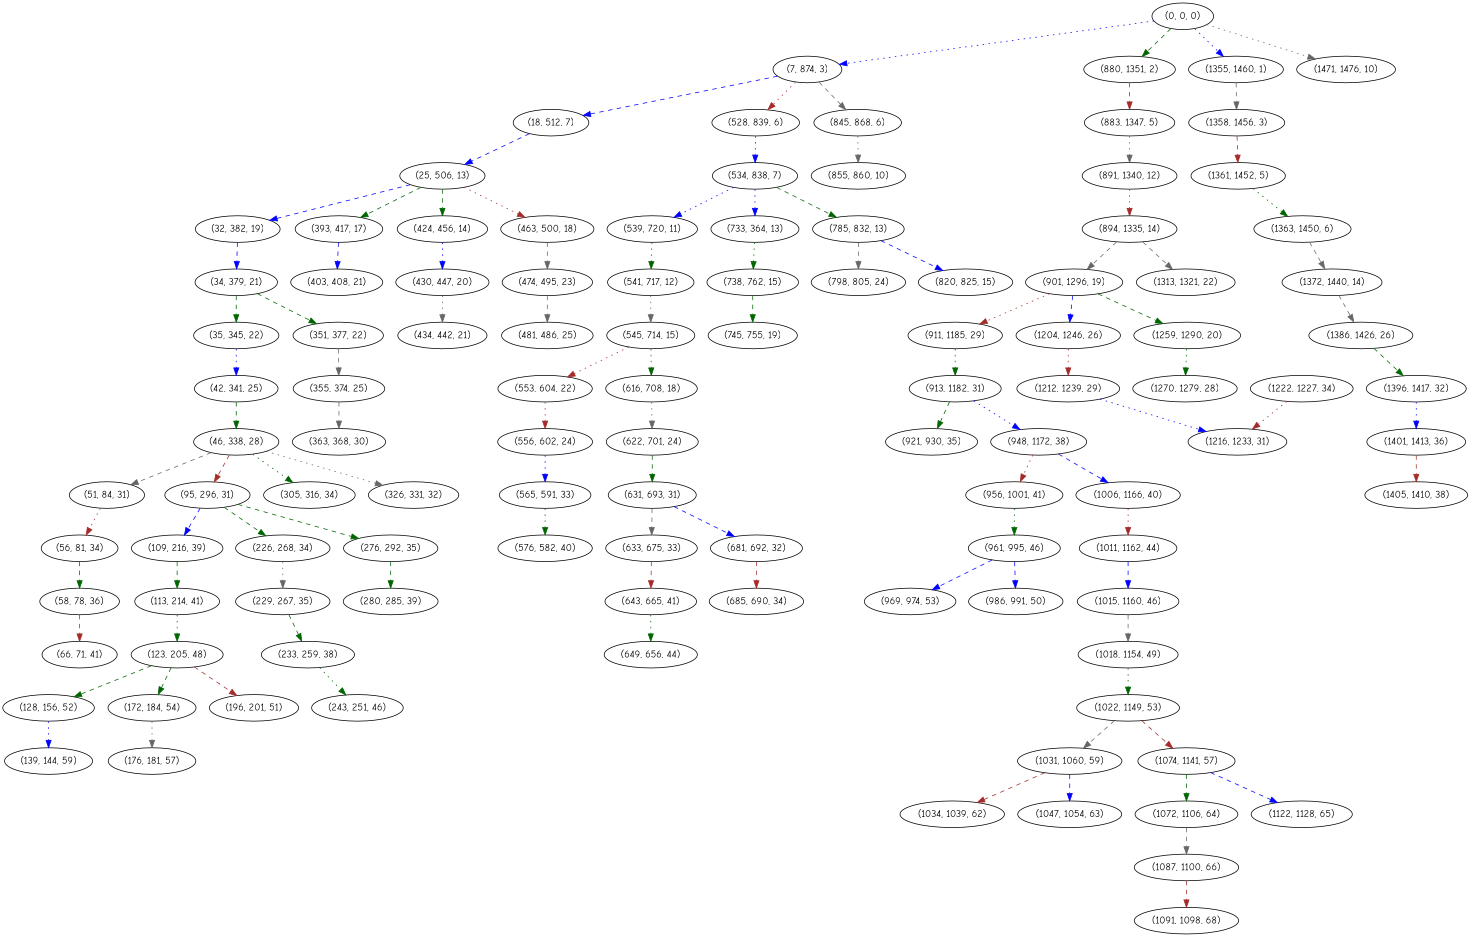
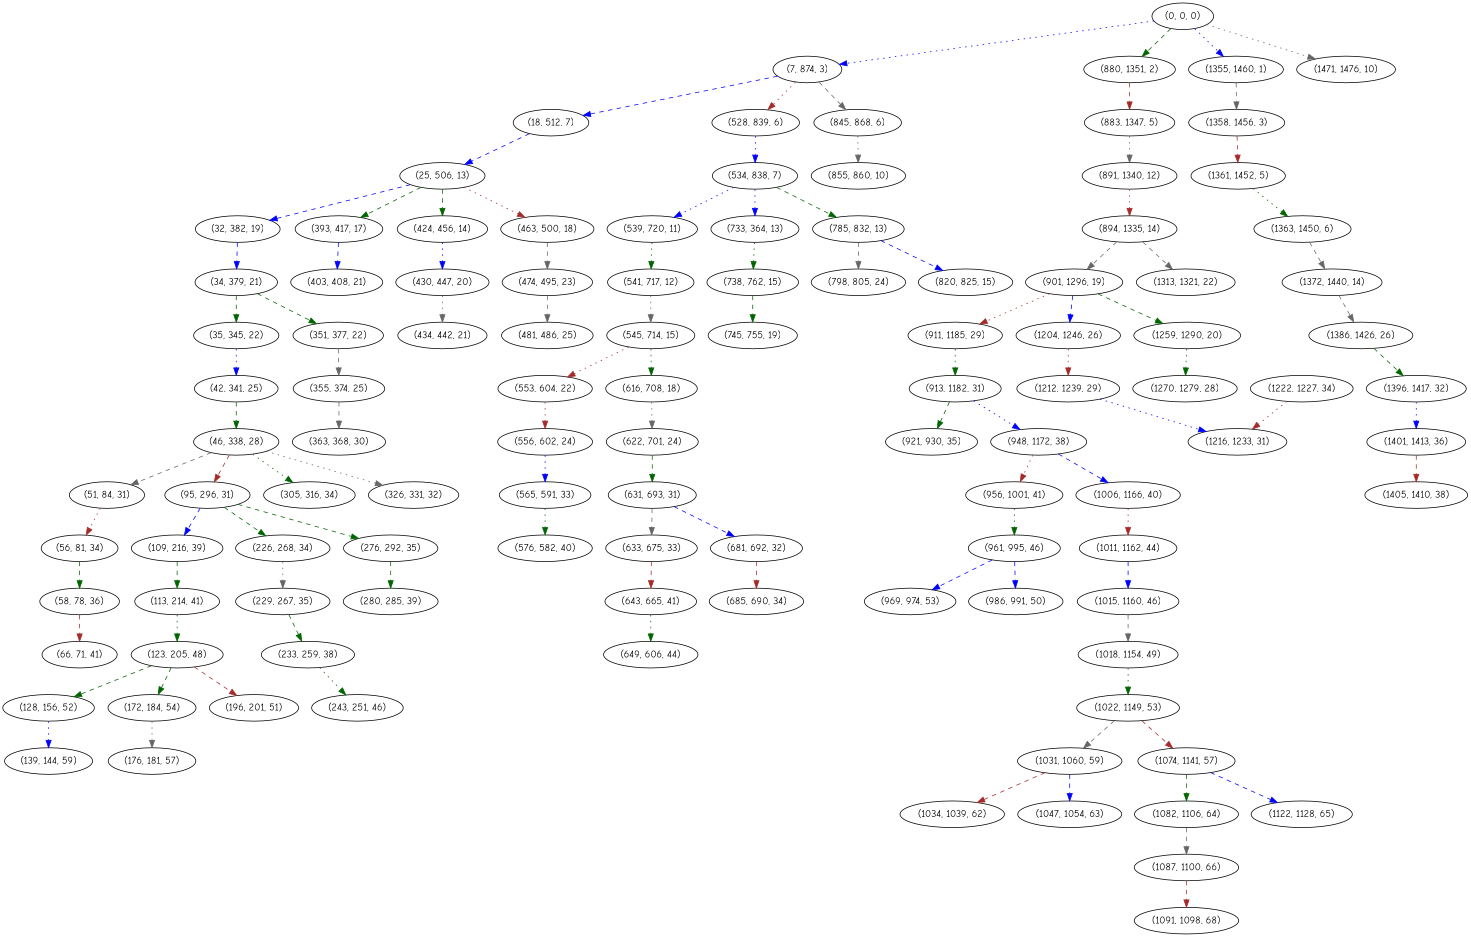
  digraph {
    fontname="Comic Neue"
    node [fontname="Comic Neue"]
    edge [color=darkgreen fontname="Comic Neue" style=dashed]
    "(0, 0, 0)"
    "(7, 874, 3)"
    "(880, 1351, 2)"
    "(1355, 1460, 1)"
    "(1471, 1476, 10)"
    "(18, 512, 7)"
    "(528, 839, 6)"
    "(845, 868, 6)"
    "(883, 1347, 5)"
    "(1358, 1456, 3)"
    "(25, 506, 13)"
    "(534, 838, 7)"
    "(855, 860, 10)"
    "(32, 382, 19)"
    "(393, 417, 17)"
    "(424, 456, 14)"
    "(463, 500, 18)"
    "(34, 379, 21)"
    "(403, 408, 21)"
    "(430, 447, 20)"
    "(474, 495, 23)"
    "(35, 345, 22)"
    "(351, 377, 22)"
    "(42, 341, 25)"
    "(355, 374, 25)"
    "(46, 338, 28)"
    "(51, 84, 31)"
    "(95, 296, 31)"
    "(305, 316, 34)"
    "(326, 331, 32)"
    "(56, 81, 34)"
    "(109, 216, 39)"
    "(226, 268, 34)"
    "(276, 292, 35)"
    "(58, 78, 36)"
    "(66, 71, 41)"
    "(113, 214, 41)"
    "(229, 267, 35)"
    "(280, 285, 39)"
    "(123, 205, 48)"
    "(128, 156, 52)"
    "(172, 184, 54)"
    "(196, 201, 51)"
    "(139, 144, 59)"
    "(176, 181, 57)"
    "(233, 259, 38)"
    "(243, 251, 46)"
    "(363, 368, 30)"
    "(434, 442, 21)"
    "(481, 486, 25)"
    "(539, 720, 11)"
    n52 [label="(733, 364, 13)"]
    "(785, 832, 13)"
    "(541, 717, 12)"
    "(738, 762, 15)"
    "(798, 805, 24)"
    "(820, 825, 15)"
    "(545, 714, 15)"
    "(553, 604, 22)"
    "(616, 708, 18)"
    "(556, 602, 24)"
    "(622, 701, 24)"
    "(565, 591, 33)"
    "(576, 582, 40)"
    "(631, 693, 31)"
    "(633, 675, 33)"
    "(681, 692, 32)"
    "(643, 665, 41)"
    "(685, 690, 34)"
-   "(649, 656, 44)"
+   "(649, 656, 44)" [label="(649, 606, 44)"]
    "(745, 755, 19)"
    "(891, 1340, 12)"
    "(894, 1335, 14)"
    "(901, 1296, 19)"
    "(1313, 1321, 22)"
    "(911, 1185, 29)"
    "(1204, 1246, 26)"
    "(1259, 1290, 20)"
    "(913, 1182, 31)"
    "(1212, 1239, 29)"
    "(1270, 1279, 28)"
    "(921, 930, 35)"
    "(948, 1172, 38)"
    "(956, 1001, 41)"
    "(1006, 1166, 40)"
    "(961, 995, 46)"
    "(1011, 1162, 44)"
    "(969, 974, 53)"
    "(986, 991, 50)"
    "(1015, 1160, 46)"
    "(1018, 1154, 49)"
    "(1022, 1149, 53)"
    "(1031, 1060, 59)"
    "(1074, 1141, 57)"
    "(1034, 1039, 62)"
    "(1047, 1054, 63)"
-   "(1082, 1106, 64)" [label="(1072, 1106, 64)"]
+   "(1082, 1106, 64)"
    "(1122, 1128, 65)"
    "(1087, 1100, 66)"
    "(1091, 1098, 68)"
    "(1216, 1233, 31)"
    "(1222, 1227, 34)"
    "(1361, 1452, 5)"
    "(1363, 1450, 6)"
    "(1372, 1440, 14)"
    "(1386, 1426, 26)"
    "(1396, 1417, 32)"
    "(1401, 1413, 36)"
    "(1405, 1410, 38)"
    "(0, 0, 0)" -> "(7, 874, 3)" [color=blue style=dotted]
    "(0, 0, 0)" -> "(880, 1351, 2)"
    "(0, 0, 0)" -> "(1355, 1460, 1)" [color=blue style=dotted]
    "(0, 0, 0)" -> "(1471, 1476, 10)" [color=gray40 style=dotted]
    "(7, 874, 3)" -> "(18, 512, 7)" [color=blue]
    "(7, 874, 3)" -> "(528, 839, 6)" [color=brown style=dotted]
    "(7, 874, 3)" -> "(845, 868, 6)" [color=gray40]
    "(880, 1351, 2)" -> "(883, 1347, 5)" [color=brown]
    "(1355, 1460, 1)" -> "(1358, 1456, 3)" [color=gray40]
    "(18, 512, 7)" -> "(25, 506, 13)" [color=blue]
    "(528, 839, 6)" -> "(534, 838, 7)" [color=blue style=dotted]
    "(845, 868, 6)" -> "(855, 860, 10)" [color=gray40 style=dotted]
    "(883, 1347, 5)" -> "(891, 1340, 12)" [color=gray40 style=dotted]
    "(1358, 1456, 3)" -> "(1361, 1452, 5)" [color=brown]
    "(25, 506, 13)" -> "(32, 382, 19)" [color=blue]
    "(25, 506, 13)" -> "(393, 417, 17)"
    "(25, 506, 13)" -> "(424, 456, 14)"
    "(25, 506, 13)" -> "(463, 500, 18)" [color=brown style=dotted]
    "(534, 838, 7)" -> "(539, 720, 11)" [color=blue style=dotted]
    "(534, 838, 7)" -> n52 [color=blue style=dotted]
    "(534, 838, 7)" -> "(785, 832, 13)"
    "(32, 382, 19)" -> "(34, 379, 21)" [color=blue]
    "(393, 417, 17)" -> "(403, 408, 21)" [color=blue]
    "(424, 456, 14)" -> "(430, 447, 20)" [color=blue style=dotted]
    "(463, 500, 18)" -> "(474, 495, 23)" [color=gray40]
    "(34, 379, 21)" -> "(35, 345, 22)"
    "(34, 379, 21)" -> "(351, 377, 22)"
    "(430, 447, 20)" -> "(434, 442, 21)" [color=gray40 style=dotted]
    "(474, 495, 23)" -> "(481, 486, 25)" [color=gray40]
    "(35, 345, 22)" -> "(42, 341, 25)" [color=blue style=dotted]
    "(351, 377, 22)" -> "(355, 374, 25)" [color=gray40]
    "(42, 341, 25)" -> "(46, 338, 28)"
    "(355, 374, 25)" -> "(363, 368, 30)" [color=gray40]
    "(46, 338, 28)" -> "(51, 84, 31)" [color=gray40]
    "(46, 338, 28)" -> "(95, 296, 31)" [color=brown]
    "(46, 338, 28)" -> "(305, 316, 34)" [style=dotted]
    "(46, 338, 28)" -> "(326, 331, 32)" [color=gray40 style=dotted]
    "(51, 84, 31)" -> "(56, 81, 34)" [color=brown style=dotted]
    "(95, 296, 31)" -> "(109, 216, 39)" [color=blue]
    "(95, 296, 31)" -> "(226, 268, 34)"
    "(95, 296, 31)" -> "(276, 292, 35)"
    "(56, 81, 34)" -> "(58, 78, 36)"
    "(109, 216, 39)" -> "(113, 214, 41)"
    "(226, 268, 34)" -> "(229, 267, 35)" [color=gray40 style=dotted]
    "(276, 292, 35)" -> "(280, 285, 39)"
    "(58, 78, 36)" -> "(66, 71, 41)" [color=brown]
    "(113, 214, 41)" -> "(123, 205, 48)" [style=dotted]
    "(229, 267, 35)" -> "(233, 259, 38)"
    "(123, 205, 48)" -> "(128, 156, 52)"
    "(123, 205, 48)" -> "(172, 184, 54)"
    "(123, 205, 48)" -> "(196, 201, 51)" [color=brown]
    "(128, 156, 52)" -> "(139, 144, 59)" [color=blue style=dotted]
    "(172, 184, 54)" -> "(176, 181, 57)" [color=gray40 style=dotted]
    "(233, 259, 38)" -> "(243, 251, 46)" [style=dotted]
    "(539, 720, 11)" -> "(541, 717, 12)" [style=dotted]
    n52 -> "(738, 762, 15)" [style=dotted]
    "(785, 832, 13)" -> "(798, 805, 24)" [color=gray40]
    "(785, 832, 13)" -> "(820, 825, 15)" [color=blue]
    "(541, 717, 12)" -> "(545, 714, 15)" [color=gray40 style=dotted]
    "(738, 762, 15)" -> "(745, 755, 19)"
    "(545, 714, 15)" -> "(553, 604, 22)" [color=brown style=dotted]
    "(545, 714, 15)" -> "(616, 708, 18)" [style=dotted]
    "(553, 604, 22)" -> "(556, 602, 24)" [color=brown style=dotted]
    "(616, 708, 18)" -> "(622, 701, 24)" [color=gray40 style=dotted]
    "(556, 602, 24)" -> "(565, 591, 33)" [color=blue style=dotted]
    "(622, 701, 24)" -> "(631, 693, 31)"
    "(565, 591, 33)" -> "(576, 582, 40)" [style=dotted]
    "(631, 693, 31)" -> "(633, 675, 33)" [color=gray40]
    "(631, 693, 31)" -> "(681, 692, 32)" [color=blue]
    "(633, 675, 33)" -> "(643, 665, 41)" [color=brown]
    "(681, 692, 32)" -> "(685, 690, 34)" [color=brown]
    "(643, 665, 41)" -> "(649, 656, 44)" [style=dotted]
    "(891, 1340, 12)" -> "(894, 1335, 14)" [color=brown style=dotted]
    "(894, 1335, 14)" -> "(901, 1296, 19)" [color=gray40]
    "(894, 1335, 14)" -> "(1313, 1321, 22)" [color=gray40]
    "(901, 1296, 19)" -> "(911, 1185, 29)" [color=brown style=dotted]
    "(901, 1296, 19)" -> "(1204, 1246, 26)" [color=blue]
    "(901, 1296, 19)" -> "(1259, 1290, 20)"
    "(911, 1185, 29)" -> "(913, 1182, 31)" [style=dotted]
    "(1204, 1246, 26)" -> "(1212, 1239, 29)" [color=brown style=dotted]
    "(1259, 1290, 20)" -> "(1270, 1279, 28)" [style=dotted]
    "(913, 1182, 31)" -> "(921, 930, 35)"
    "(913, 1182, 31)" -> "(948, 1172, 38)" [color=blue style=dotted]
    "(1212, 1239, 29)" -> "(1216, 1233, 31)" [color=blue style=dotted]
    "(948, 1172, 38)" -> "(956, 1001, 41)" [color=brown style=dotted]
    "(948, 1172, 38)" -> "(1006, 1166, 40)" [color=blue]
    "(956, 1001, 41)" -> "(961, 995, 46)" [style=dotted]
    "(1006, 1166, 40)" -> "(1011, 1162, 44)" [color=brown style=dotted]
    "(961, 995, 46)" -> "(969, 974, 53)" [color=blue]
    "(961, 995, 46)" -> "(986, 991, 50)" [color=blue]
    "(1011, 1162, 44)" -> "(1015, 1160, 46)" [color=blue]
    "(1015, 1160, 46)" -> "(1018, 1154, 49)" [color=gray40]
    "(1018, 1154, 49)" -> "(1022, 1149, 53)" [style=dotted]
    "(1022, 1149, 53)" -> "(1031, 1060, 59)" [color=gray40]
    "(1022, 1149, 53)" -> "(1074, 1141, 57)" [color=brown]
    "(1031, 1060, 59)" -> "(1034, 1039, 62)" [color=brown]
    "(1031, 1060, 59)" -> "(1047, 1054, 63)" [color=blue]
    "(1074, 1141, 57)" -> "(1082, 1106, 64)"
    "(1074, 1141, 57)" -> "(1122, 1128, 65)" [color=blue]
    "(1082, 1106, 64)" -> "(1087, 1100, 66)" [color=gray40]
    "(1087, 1100, 66)" -> "(1091, 1098, 68)" [color=brown]
    "(1222, 1227, 34)" -> "(1216, 1233, 31)" [color=brown style=dotted]
    "(1361, 1452, 5)" -> "(1363, 1450, 6)" [style=dotted]
    "(1363, 1450, 6)" -> "(1372, 1440, 14)" [color=gray40]
    "(1372, 1440, 14)" -> "(1386, 1426, 26)" [color=gray40]
    "(1386, 1426, 26)" -> "(1396, 1417, 32)"
    "(1396, 1417, 32)" -> "(1401, 1413, 36)" [color=blue style=dotted]
    "(1401, 1413, 36)" -> "(1405, 1410, 38)" [color=brown]
  }
